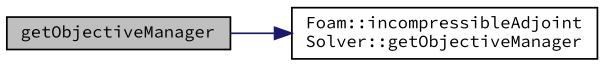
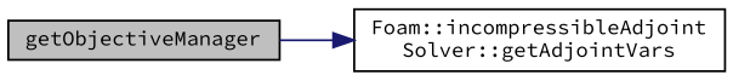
  digraph {
    rankdir=LR
    fontname="Source Code Pro"
    node [color=black fontname="Source Code Pro" fontsize=10 shape=record]
    n1 [fillcolor=grey75 fontcolor=black height=0.2 label=getObjectiveManager style=filled width=0.4]
-   n2 [height=0.2 label="Foam::incompressibleAdjoint\lSolver::getObjectiveManager" width=0.4]
+   n2 [height=0.2 label="Foam::incompressibleAdjoint\lSolver::getAdjointVars" width=0.4]
    n1 -> n2 [color=midnightblue fontname="Source Code Pro" fontsize=10 labelfontname=Helvetica labelfontsize=10 style=solid]
  }
